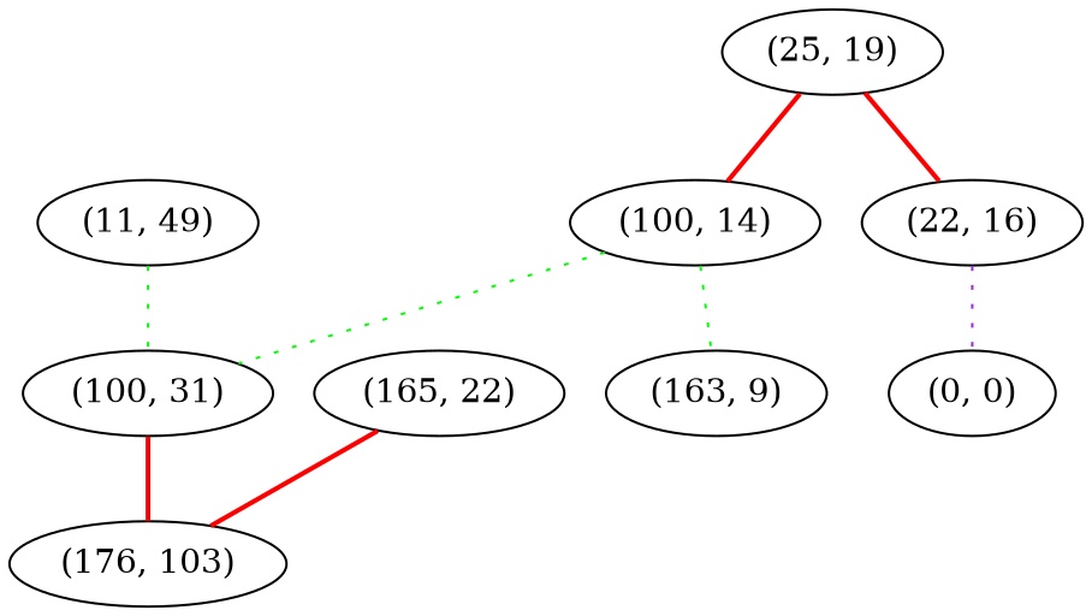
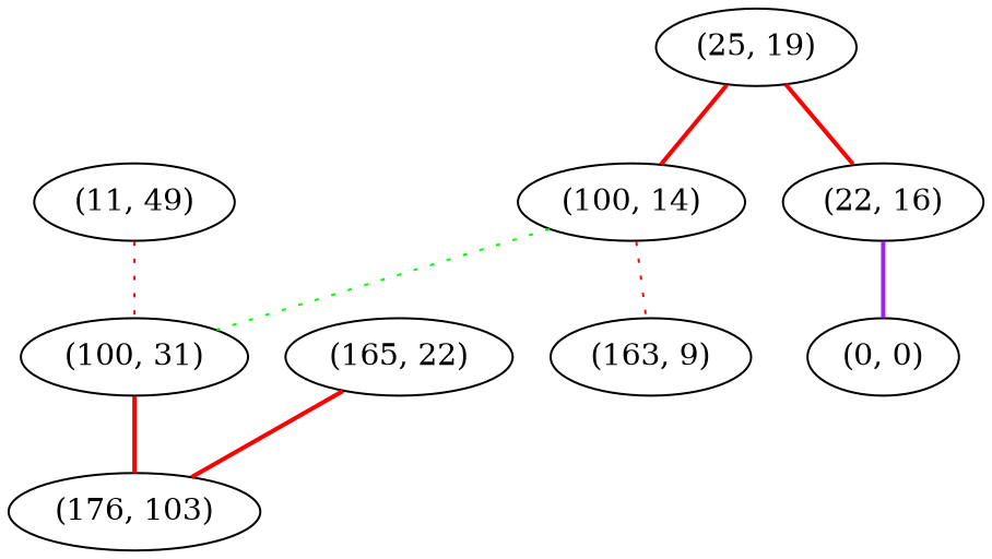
  graph {
    edge [color=red style=dotted weight=1]
    "(11, 49)"
    "(100, 31)"
    "(25, 19)"
    "(22, 16)"
    "(100, 14)"
    "(176, 103)"
    "(0, 0)"
    "(163, 9)"
    "(165, 22)"
-   "(11, 49)" -- "(100, 31)" [color=green weight=2]
+   "(11, 49)" -- "(100, 31)" [weight=2]
    "(100, 31)" -- "(176, 103)" [style=bold weight=2]
    "(25, 19)" -- "(22, 16)" [style=bold]
    "(25, 19)" -- "(100, 14)" [style=bold]
-   "(22, 16)" -- "(0, 0)" [color=purple weight=4]
+   "(22, 16)" -- "(0, 0)" [color=purple style=bold weight=4]
    "(100, 14)" -- "(100, 31)" [color=green]
-   "(100, 14)" -- "(163, 9)" [color=green]
+   "(100, 14)" -- "(163, 9)"
    "(165, 22)" -- "(176, 103)" [style=bold]
  }
